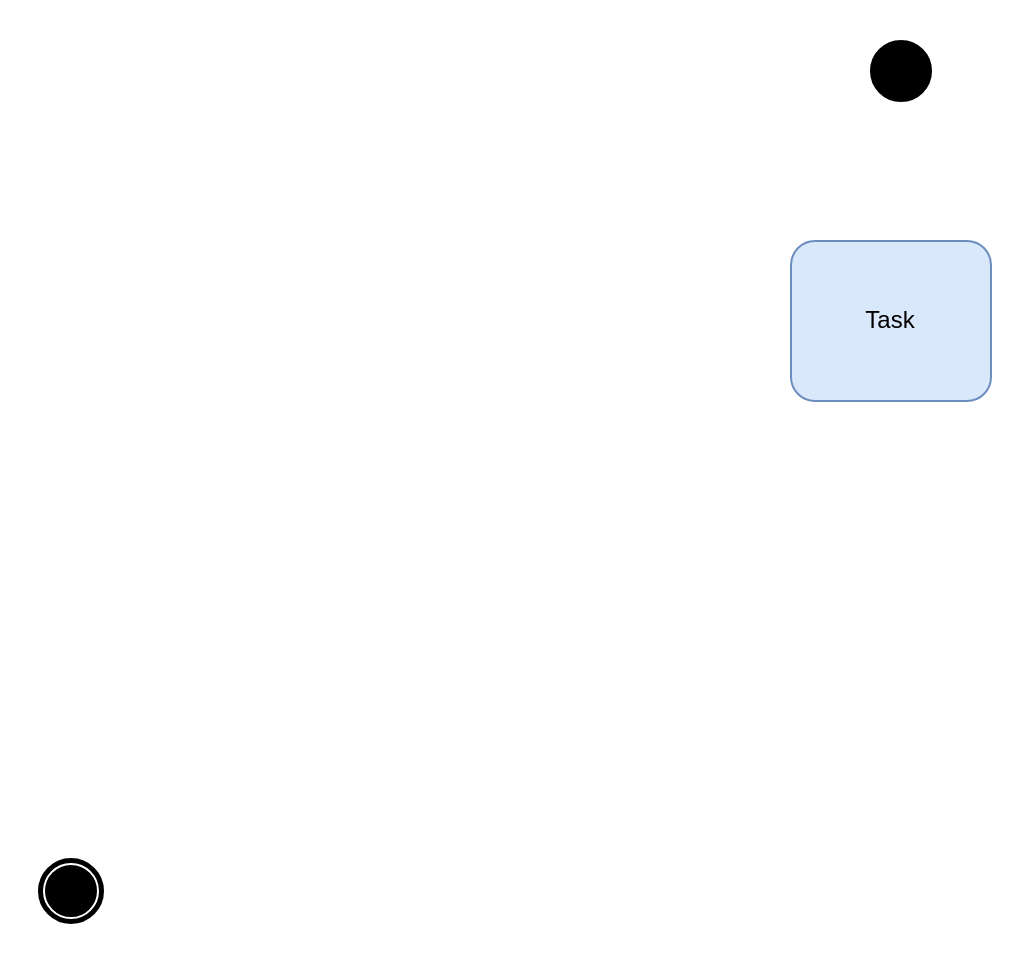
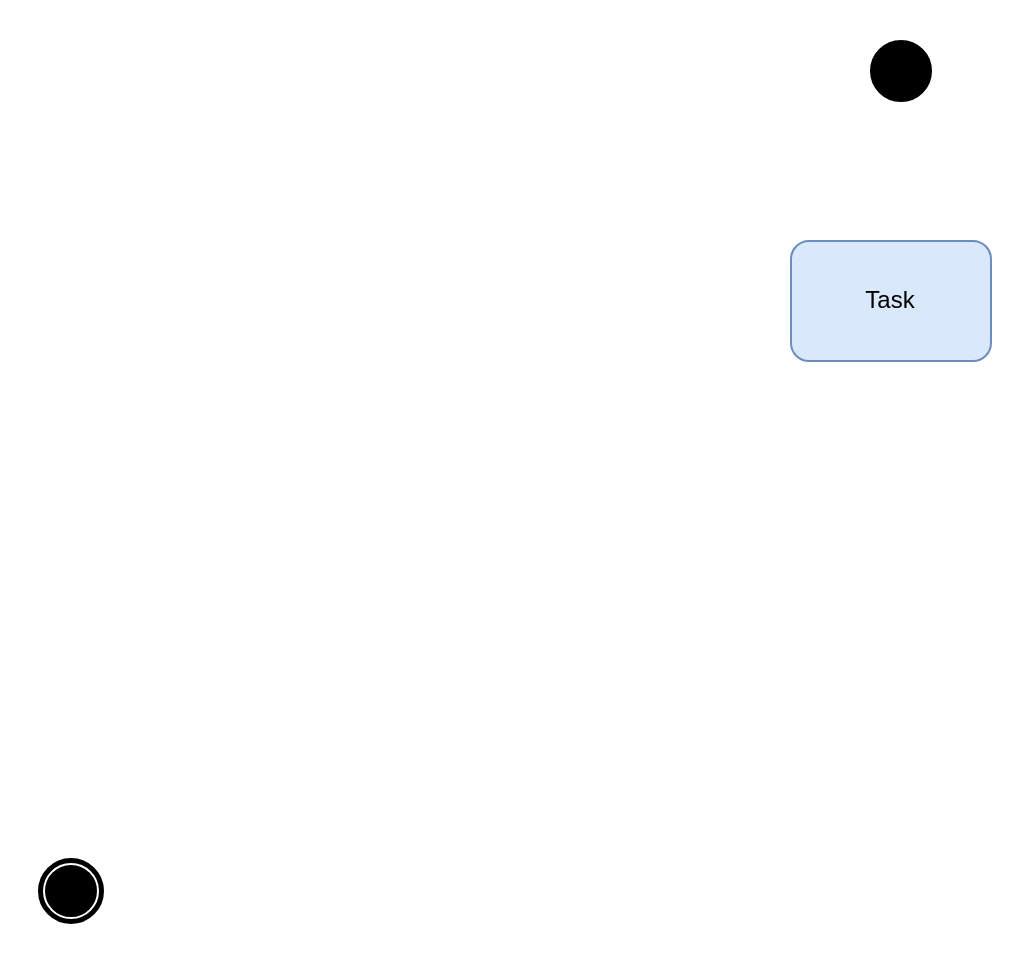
  <mxCell id="0" />
  <mxCell id="1" parent="0" />
  <mxCell id="2" value="" style="shape=mxgraph.bpmn.shape;html=1;verticalLabelPosition=bottom;labelBackgroundColor=#ffffff;verticalAlign=top;align=center;perimeter=ellipsePerimeter;outlineConnect=0;outline=end;symbol=terminate;" parent="1" vertex="1"><mxGeometry x="20" y="430" width="30" height="30" as="geometry" /></mxCell>
- <mxCell id="3" value="Task" style="shape=ext;rounded=1;html=1;whiteSpace=wrap;fillColor=#dae8fc;strokeColor=#6c8ebf;" parent="1" vertex="1"><mxGeometry x="395" y="120" width="100" height="80" as="geometry" /></mxCell>
+ <mxCell id="3" value="Task" style="shape=ext;rounded=1;html=1;whiteSpace=wrap;fillColor=#dae8fc;strokeColor=#6c8ebf;" parent="1" vertex="1"><mxGeometry x="395" y="120" width="100" height="60" as="geometry" /></mxCell>
  <mxCell id="4" value="" style="ellipse;whiteSpace=wrap;html=1;aspect=fixed;fillColor=#000000;" parent="1" vertex="1"><mxGeometry x="435" y="20" width="30" height="30" as="geometry" /></mxCell>
